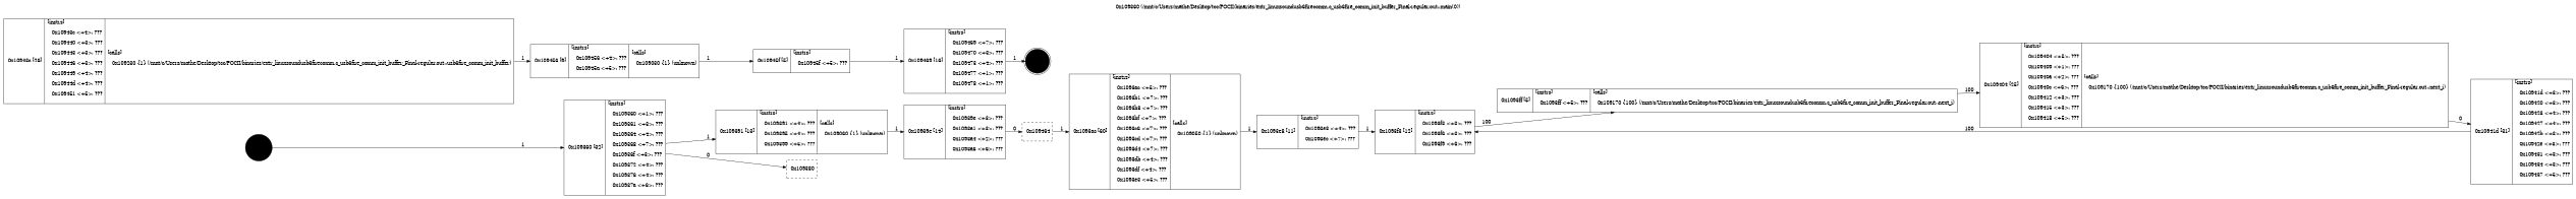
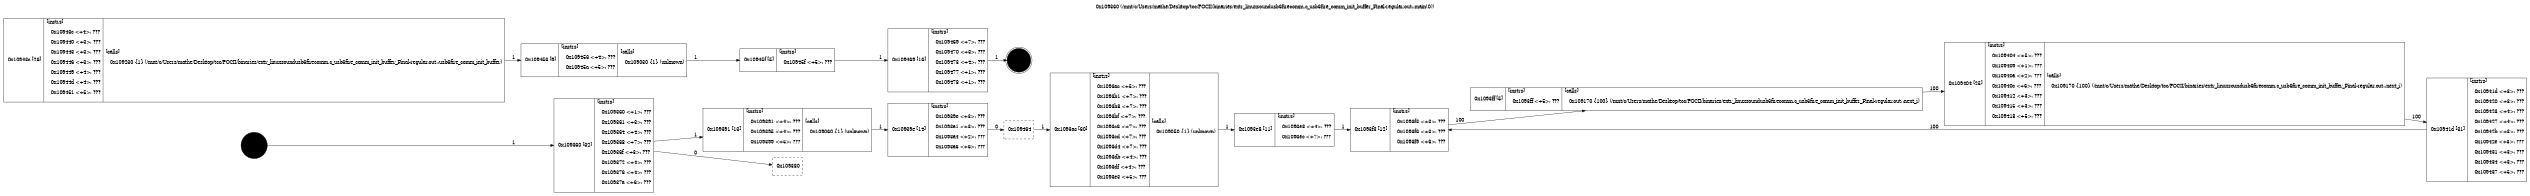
  digraph {
    label="0x109360 (/mnt/c/Users/mathe/Desktop/tcc/POCII/binaries/extr_linuxsoundusb6firecomm.c_usb6fire_comm_init_buffer_Final-regular.out::main(0))"
    labelloc=t
    rankdir=LR
    node [shape=record]
    Entry [fillcolor=black height=0.3 shape=circle style=filled width=0.3]
    n2 [label="{\n     0x109360 [32]\l\n     | [instrs]\l\n     &nbsp;&nbsp;0x109360 \<+1\>: ???\l\n     &nbsp;&nbsp;0x109361 \<+3\>: ???\l\n     &nbsp;&nbsp;0x109364 \<+4\>: ???\l\n     &nbsp;&nbsp;0x109368 \<+7\>: ???\l\n     &nbsp;&nbsp;0x10936f \<+3\>: ???\l\n     &nbsp;&nbsp;0x109372 \<+4\>: ???\l\n     &nbsp;&nbsp;0x109376 \<+4\>: ???\l\n     &nbsp;&nbsp;0x10937a \<+6\>: ???\l\n  }"]
    n3 [label="{\n     0x109391 [13]\l\n     | [instrs]\l\n     &nbsp;&nbsp;0x109391 \<+4\>: ???\l\n     &nbsp;&nbsp;0x109395 \<+4\>: ???\l\n     &nbsp;&nbsp;0x109399 \<+5\>: ???\l\n     | [calls]\l\n     &nbsp;&nbsp;0x109060 \{1\} (unknown)\l\n  }"]
    n4 [label="{\n     0x109380\l\n  }" style=dashed]
    n5 [label="{\n     0x10939e [14]\l\n     | [instrs]\l\n     &nbsp;&nbsp;0x10939e \<+3\>: ???\l\n     &nbsp;&nbsp;0x1093a1 \<+3\>: ???\l\n     &nbsp;&nbsp;0x1093a4 \<+2\>: ???\l\n     &nbsp;&nbsp;0x1093a6 \<+6\>: ???\l\n  }"]
    n6 [label="{\n     0x109464\l\n  }" style=dashed]
    n7 [label="{\n     0x1093ac [60]\l\n     | [instrs]\l\n     &nbsp;&nbsp;0x1093ac \<+5\>: ???\l\n     &nbsp;&nbsp;0x1093b1 \<+7\>: ???\l\n     &nbsp;&nbsp;0x1093b8 \<+7\>: ???\l\n     &nbsp;&nbsp;0x1093bf \<+7\>: ???\l\n     &nbsp;&nbsp;0x1093c6 \<+7\>: ???\l\n     &nbsp;&nbsp;0x1093cd \<+7\>: ???\l\n     &nbsp;&nbsp;0x1093d4 \<+7\>: ???\l\n     &nbsp;&nbsp;0x1093db \<+4\>: ???\l\n     &nbsp;&nbsp;0x1093df \<+4\>: ???\l\n     &nbsp;&nbsp;0x1093e3 \<+5\>: ???\l\n     | [calls]\l\n     &nbsp;&nbsp;0x109050 \{1\} (unknown)\l\n  }"]
    n8 [label="{\n     0x1093e8 [11]\l\n     | [instrs]\l\n     &nbsp;&nbsp;0x1093e8 \<+4\>: ???\l\n     &nbsp;&nbsp;0x1093ec \<+7\>: ???\l\n  }"]
    n9 [label="{\n     0x1093f3 [12]\l\n     | [instrs]\l\n     &nbsp;&nbsp;0x1093f3 \<+3\>: ???\l\n     &nbsp;&nbsp;0x1093f6 \<+3\>: ???\l\n     &nbsp;&nbsp;0x1093f9 \<+6\>: ???\l\n  }"]
    Exit [fillcolor=black height=0.3 peripheries=2 shape=circle style=filled width=0.3]
    n11 [label="{\n     0x1093ff [5]\l\n     | [instrs]\l\n     &nbsp;&nbsp;0x1093ff \<+5\>: ???\l\n     | [calls]\l\n     &nbsp;&nbsp;0x109170 \{100\} (/mnt/c/Users/mathe/Desktop/tcc/POCII/binaries/extr_linuxsoundusb6firecomm.c_usb6fire_comm_init_buffer_Final-regular.out::next_i)\l\n  }"]
    n12 [label="{\n     0x10943c [26]\l\n     | [instrs]\l\n     &nbsp;&nbsp;0x10943c \<+4\>: ???\l\n     &nbsp;&nbsp;0x109440 \<+3\>: ???\l\n     &nbsp;&nbsp;0x109443 \<+3\>: ???\l\n     &nbsp;&nbsp;0x109446 \<+3\>: ???\l\n     &nbsp;&nbsp;0x109449 \<+4\>: ???\l\n     &nbsp;&nbsp;0x10944d \<+4\>: ???\l\n     &nbsp;&nbsp;0x109451 \<+5\>: ???\l\n     | [calls]\l\n     &nbsp;&nbsp;0x109230 \{1\} (/mnt/c/Users/mathe/Desktop/tcc/POCII/binaries/extr_linuxsoundusb6firecomm.c_usb6fire_comm_init_buffer_Final-regular.out::usb6fire_comm_init_buffer)\l\n  }"]
    n13 [label="{\n     0x109456 [9]\l\n     | [instrs]\l\n     &nbsp;&nbsp;0x109456 \<+4\>: ???\l\n     &nbsp;&nbsp;0x10945a \<+5\>: ???\l\n     | [calls]\l\n     &nbsp;&nbsp;0x109030 \{1\} (unknown)\l\n  }"]
    n14 [label="{\n     0x109404 [25]\l\n     | [instrs]\l\n     &nbsp;&nbsp;0x109404 \<+5\>: ???\l\n     &nbsp;&nbsp;0x109409 \<+1\>: ???\l\n     &nbsp;&nbsp;0x10940a \<+2\>: ???\l\n     &nbsp;&nbsp;0x10940c \<+6\>: ???\l\n     &nbsp;&nbsp;0x109412 \<+3\>: ???\l\n     &nbsp;&nbsp;0x109415 \<+3\>: ???\l\n     &nbsp;&nbsp;0x109418 \<+5\>: ???\l\n     | [calls]\l\n     &nbsp;&nbsp;0x109170 \{100\} (/mnt/c/Users/mathe/Desktop/tcc/POCII/binaries/extr_linuxsoundusb6firecomm.c_usb6fire_comm_init_buffer_Final-regular.out::next_i)\l\n  }"]
    n15 [label="{\n     0x10945f [5]\l\n     | [instrs]\l\n     &nbsp;&nbsp;0x10945f \<+5\>: ???\l\n  }"]
    n16 [label="{\n     0x10941d [31]\l\n     | [instrs]\l\n     &nbsp;&nbsp;0x10941d \<+3\>: ???\l\n     &nbsp;&nbsp;0x109420 \<+3\>: ???\l\n     &nbsp;&nbsp;0x109423 \<+4\>: ???\l\n     &nbsp;&nbsp;0x109427 \<+4\>: ???\l\n     &nbsp;&nbsp;0x10942b \<+3\>: ???\l\n     &nbsp;&nbsp;0x10942e \<+3\>: ???\l\n     &nbsp;&nbsp;0x109431 \<+3\>: ???\l\n     &nbsp;&nbsp;0x109434 \<+3\>: ???\l\n     &nbsp;&nbsp;0x109437 \<+5\>: ???\l\n  }"]
    n17 [label="{\n     0x109469 [16]\l\n     | [instrs]\l\n     &nbsp;&nbsp;0x109469 \<+7\>: ???\l\n     &nbsp;&nbsp;0x109470 \<+3\>: ???\l\n     &nbsp;&nbsp;0x109473 \<+4\>: ???\l\n     &nbsp;&nbsp;0x109477 \<+1\>: ???\l\n     &nbsp;&nbsp;0x109478 \<+1\>: ???\l\n  }"]
    Entry -> n2 [label=" 1"]
    n2 -> n3 [label=" 1"]
    n2 -> n4 [label=" 0"]
    n3 -> n5 [label=" 1"]
    n5 -> n6 [label=" 0"]
    n6 -> n7 [label=" 1"]
    n7 -> n8 [label=" 1"]
    n8 -> n9 [label=" 1"]
    n9 -> n11 [label=" 100"]
    n11 -> n14 [label=" 100"]
    n12 -> n13 [label=" 1"]
    n13 -> n15 [label=" 1"]
-   n14 -> n16 [label=" 0"]
+   n14 -> n16 [label=" 100"]
    n15 -> n17 [label=" 1"]
    n16 -> n9 [label=" 100"]
    n17 -> Exit [label=" 1"]
  }
